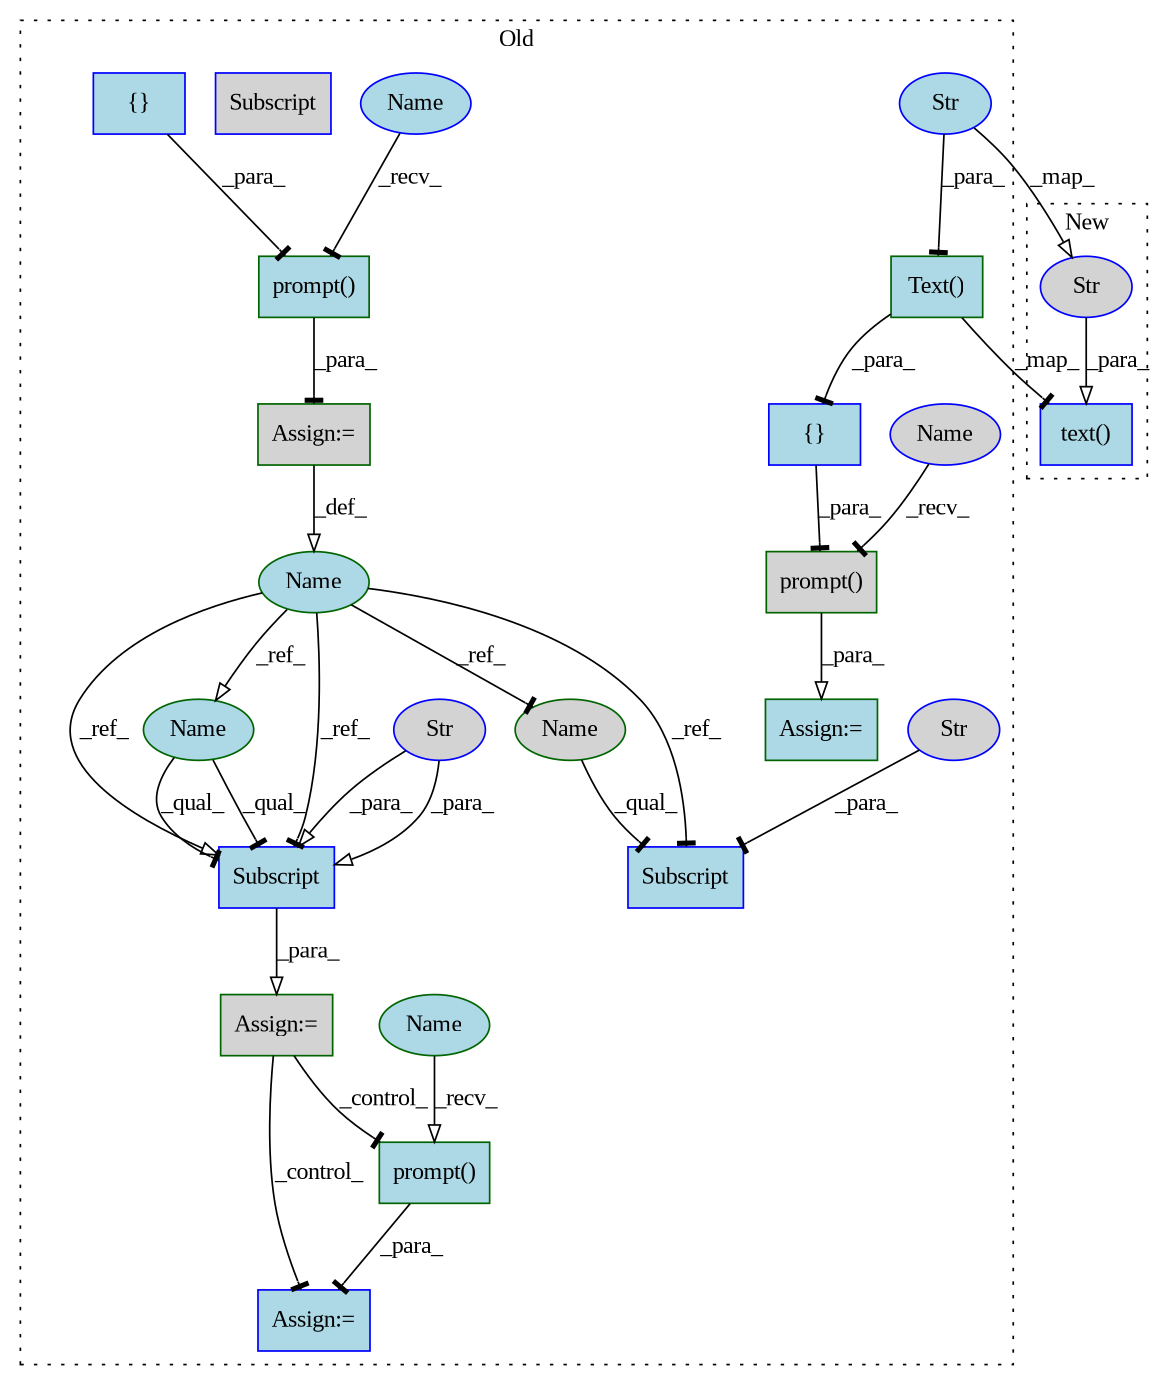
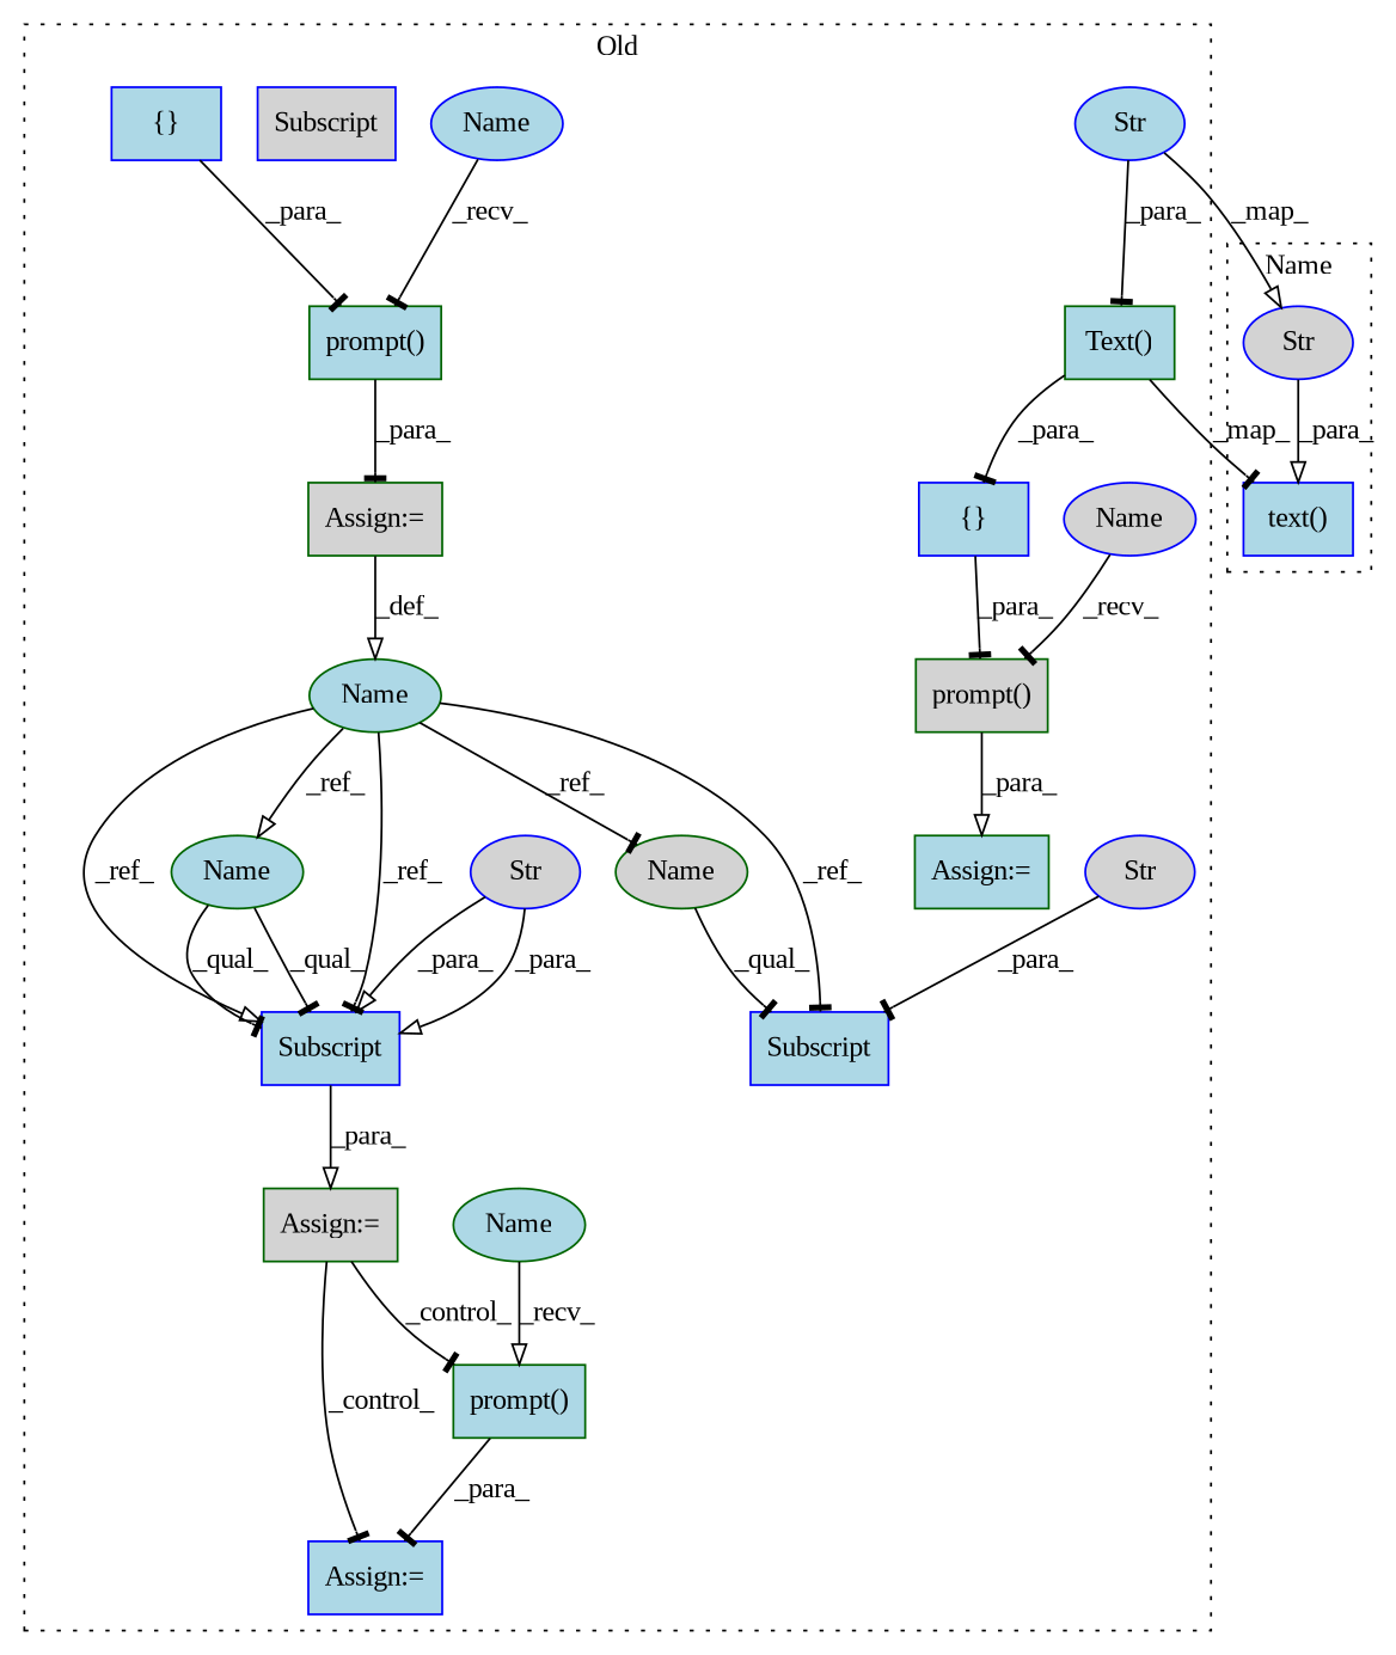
  digraph {
    fontname="Liberation Serif"
    node [a=87 l=3 s="6878,0" shape=box style=filled fillcolor=lightblue color=blue fontname="Liberation Serif"]
    edge [arrowhead=tee fontname="Liberation Serif"]
    n1 [a=75 l="9,175" label="Text()" s="6425,6446" color=darkgreen]
    n2 [a=59 l="10,0" label="{}" s="6415,6755"]
    n3 [a=75 l="11,1" label="prompt()" s="7228,7249" fillcolor=lightgrey color=darkgreen]
    n4 [a=66 l=12 label=Str s=6434 shape=ellipse]
    n5 [a=68 label="Assign:=" s=7265 color=darkgreen]
    n6 [a=75 l="11,1" label="prompt()" s="6779,6800" color=darkgreen]
    n7 [a=59 l="10,0" label="{}" s="5813,6150"]
    n8 [a=75 l="11,1" label="prompt()" s="7013,7034" color=darkgreen]
    n9 [a=68 label="Assign:=" s=7010]
    n10 [a=68 label="Assign:=" s=6875 fillcolor=lightgrey color=darkgreen]
    n11 [a=63 l="36,0" label=Subscript fillcolor=lightgrey]
    n12 [a=66 l=25 label=Str s=6888 shape=ellipse fillcolor=lightgrey]
    n13 [l=9 label=Name s=6767 shape=ellipse color=darkgreen]
    n14 [a=63 l="25,0" label=Subscript s="6821,0"]
    n15 [a=66 l=14 label=Str s=6831 shape=ellipse fillcolor=lightgrey]
    n16 [a=68 label="Assign:=" s=6776 fillcolor=lightgrey color=darkgreen]
    n17 [label=Name s=7013 shape=ellipse color=darkgreen]
    n18 [label=Name s=7228 shape=ellipse fillcolor=lightgrey]
    n19 [label=Name s=6779 shape=ellipse]
    n20 [a=63 l="36,0" label=Subscript]
    n21 [l=9 label=Name s=6878 shape=ellipse color=darkgreen]
    n22 [l=9 label=Name s=6821 shape=ellipse fillcolor=lightgrey color=darkgreen]
    n23 [a=75 l="9,86" label="text()" s="4909,4953"]
    n24 [a=66 l=35 label=Str s=4918 shape=ellipse fillcolor=lightgrey]
    subgraph cluster_1 {
      label=Old
      style=dotted
      n1
      n2
      n3
      n4
      n5
      n6
      n7
      n8
      n9
      n10
      n11
      n12
      n13
      n14
      n15
      n16
      n17
      n18
      n19
      n20
      n21
      n22
    }
    subgraph cluster_2 {
-     label=New
+     label=Name
      style=dotted
      n23
      n24
    }
    n1 -> n2 [label=_para_]
    n1 -> n23 [label=_map_]
    n2 -> n3 [label=_para_]
    n3 -> n5 [label=_para_ arrowhead=onormal]
    n4 -> n1 [label=_para_]
    n4 -> n24 [label=_map_ arrowhead=onormal]
    n6 -> n16 [label=_para_]
    n7 -> n6 [label=_para_]
    n8 -> n9 [label=_para_]
    n10 -> n8 [label=_control_]
    n10 -> n9 [label=_control_]
    n12 -> n20 [label=_para_ arrowhead=onormal]
    n12 -> n20 [label=_para_ arrowhead=onormal]
    n13 -> n14 [label=_ref_]
    n13 -> n20 [label=_ref_ arrowhead=onormal]
    n13 -> n20 [label=_ref_]
    n13 -> n21 [label=_ref_ arrowhead=onormal]
    n13 -> n22 [label=_ref_]
    n15 -> n14 [label=_para_]
    n16 -> n13 [label=_def_ arrowhead=onormal]
    n17 -> n8 [label=_recv_ arrowhead=onormal]
    n18 -> n3 [label=_recv_]
    n19 -> n6 [label=_recv_]
    n20 -> n10 [label=_para_ arrowhead=onormal]
    n21 -> n20 [label=_qual_]
    n21 -> n20 [label=_qual_]
    n22 -> n14 [label=_qual_]
    n24 -> n23 [label=_para_ arrowhead=onormal]
  }
